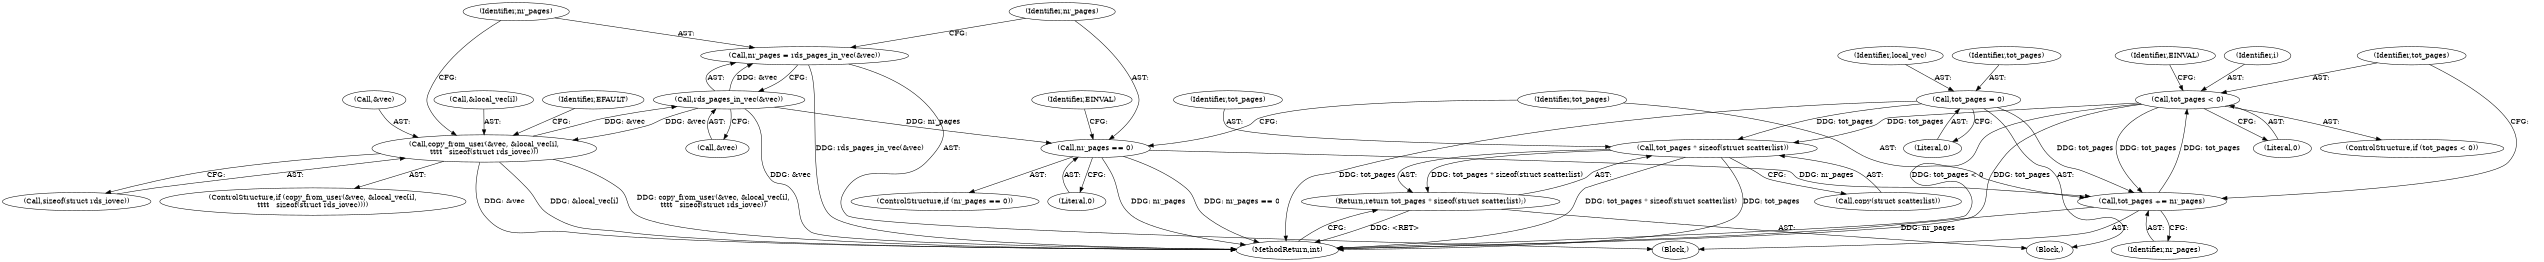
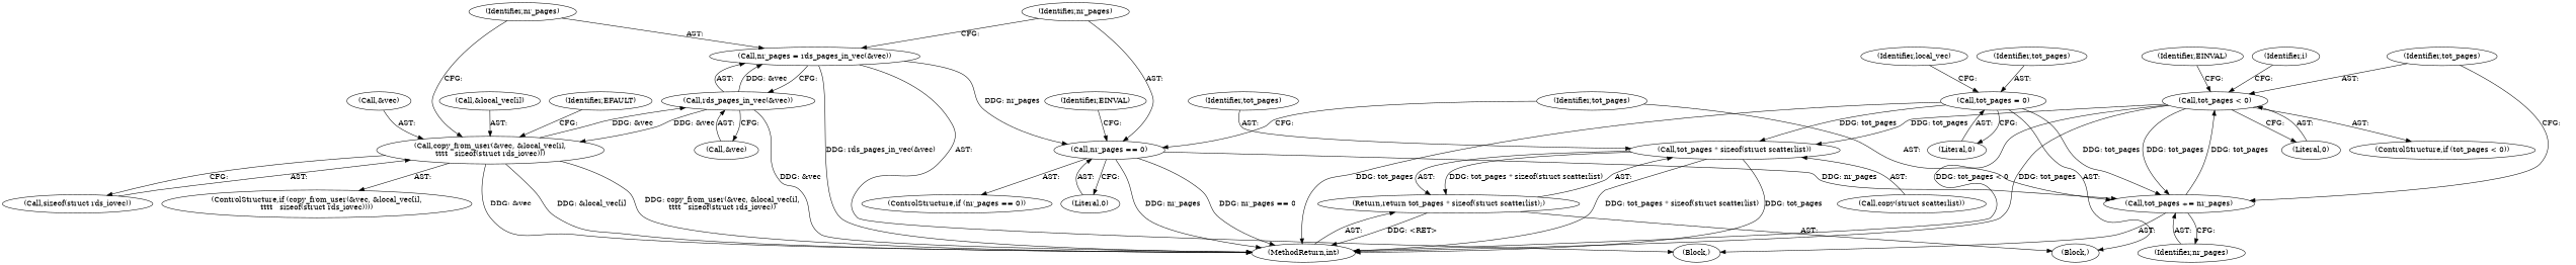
  digraph {
    n1 [label="(Call,tot_pages * sizeof(struct scatterlist))"]
    n2 [label="(Return,return tot_pages * sizeof(struct scatterlist);)"]
    n3 [label="(MethodReturn,int)"]
    n4 [label="(Call,copy(struct scatterlist))"]
    n5 [label="(Block,)"]
    n6 [label="(Call,tot_pages < 0)"]
    n7 [label="(Call,tot_pages += nr_pages)"]
    n8 [label="(Literal,0)"]
    n9 [label="(ControlStructure,if (tot_pages < 0))"]
    n10 [label="(Identifier,nr_pages)"]
    n11 [label="(Block,)"]
    n12 [label="(Call,nr_pages == 0)"]
    n13 [label="(Literal,0)"]
    n14 [label="(ControlStructure,if (nr_pages == 0))"]
    n15 [label="(Call,nr_pages = rds_pages_in_vec(&vec))"]
    n16 [label="(Call,rds_pages_in_vec(&vec))"]
    n17 [label="(Call,copy_from_user(&vec, &local_vec[i],\n\t\t\t\t   sizeof(struct rds_iovec)))"]
    n18 [label="(Call,&vec)"]
    n19 [label="(Call,sizeof(struct rds_iovec))"]
    n20 [label="(ControlStructure,if (copy_from_user(&vec, &local_vec[i],\n\t\t\t\t   sizeof(struct rds_iovec))))"]
    n21 [label="(Call,tot_pages = 0)"]
    n22 [label="(Literal,0)"]
    n23 [label="(Identifier,EINVAL)"]
    n24 [label="(Identifier,tot_pages)"]
    n25 [label="(Call,&vec)"]
    n26 [label="(Identifier,local_vec)"]
    n27 [label="(Identifier,tot_pages)"]
    n28 [label="(Identifier,tot_pages)"]
    n29 [label="(Call,&local_vec[i])"]
    n30 [label="(Identifier,tot_pages)"]
    n31 [label="(Identifier,EINVAL)"]
    n32 [label="(Identifier,EFAULT)"]
    n33 [label="(Identifier,nr_pages)"]
    n34 [label="(Identifier,i)"]
    n35 [label="(Identifier,nr_pages)"]
    n1 -> n2 [label="AST: "]
    n1 -> n2 [label="DDG: tot_pages * sizeof(struct scatterlist)"]
    n1 -> n3 [label="DDG: tot_pages * sizeof(struct scatterlist)"]
    n1 -> n3 [label="DDG: tot_pages"]
-   n1 -> n4 [label="CFG: "]
    n2 -> n1 [label="AST: "]
    n2 -> n3 [label="DDG: <RET>"]
    n2 -> n5 [label="AST: "]
-   n3 -> n2 [label="CFG: "]
+   n3 -> n2 [label="AST: "]
    n4 -> n1 [label="AST: "]
    n6 -> n1 [label="DDG: tot_pages"]
    n6 -> n3 [label="DDG: tot_pages < 0"]
    n6 -> n3 [label="DDG: tot_pages"]
    n6 -> n7 [label="DDG: tot_pages"]
    n6 -> n8 [label="CFG: "]
    n6 -> n9 [label="AST: "]
-   n7 -> n3 [label="DDG: nr_pages"]
    n7 -> n6 [label="DDG: tot_pages"]
    n7 -> n10 [label="CFG: "]
    n7 -> n11 [label="AST: "]
    n8 -> n6 [label="AST: "]
    n10 -> n7 [label="AST: "]
    n12 -> n3 [label="DDG: nr_pages"]
    n12 -> n3 [label="DDG: nr_pages == 0"]
    n12 -> n7 [label="DDG: nr_pages"]
    n12 -> n13 [label="CFG: "]
    n12 -> n14 [label="AST: "]
    n13 -> n12 [label="AST: "]
    n15 -> n3 [label="DDG: rds_pages_in_vec(&vec)"]
    n15 -> n11 [label="AST: "]
-   n16 -> n12 [label="DDG: nr_pages"]
+   n15 -> n12 [label="DDG: nr_pages"]
    n15 -> n16 [label="CFG: "]
    n16 -> n3 [label="DDG: &vec"]
    n16 -> n15 [label="AST: "]
    n16 -> n15 [label="DDG: &vec"]
    n16 -> n17 [label="DDG: &vec"]
    n16 -> n18 [label="CFG: "]
    n17 -> n3 [label="DDG: &local_vec[i]"]
    n17 -> n3 [label="DDG: copy_from_user(&vec, &local_vec[i],\n\t\t\t\t   sizeof(struct rds_iovec))"]
    n17 -> n3 [label="DDG: &vec"]
    n17 -> n16 [label="DDG: &vec"]
    n17 -> n19 [label="CFG: "]
    n17 -> n20 [label="AST: "]
    n18 -> n16 [label="AST: "]
    n19 -> n17 [label="AST: "]
    n21 -> n1 [label="DDG: tot_pages"]
    n21 -> n3 [label="DDG: tot_pages"]
    n21 -> n5 [label="AST: "]
    n21 -> n7 [label="DDG: tot_pages"]
    n21 -> n22 [label="CFG: "]
    n22 -> n21 [label="AST: "]
    n23 -> n6 [label="CFG: "]
    n24 -> n7 [label="AST: "]
    n24 -> n12 [label="CFG: "]
    n25 -> n17 [label="AST: "]
-   n26 -> n21 [label="AST: "]
+   n26 -> n21 [label="CFG: "]
    n27 -> n1 [label="AST: "]
    n28 -> n6 [label="AST: "]
    n28 -> n7 [label="CFG: "]
    n29 -> n17 [label="AST: "]
    n30 -> n21 [label="AST: "]
    n31 -> n12 [label="CFG: "]
    n32 -> n17 [label="CFG: "]
    n33 -> n15 [label="AST: "]
    n33 -> n17 [label="CFG: "]
-   n34 -> n6 [label="AST: "]
+   n34 -> n6 [label="CFG: "]
    n35 -> n12 [label="AST: "]
    n35 -> n15 [label="CFG: "]
  }
